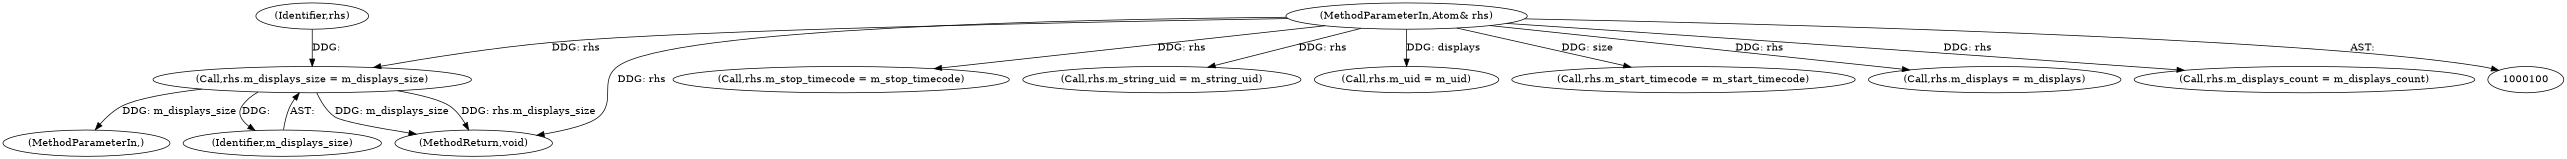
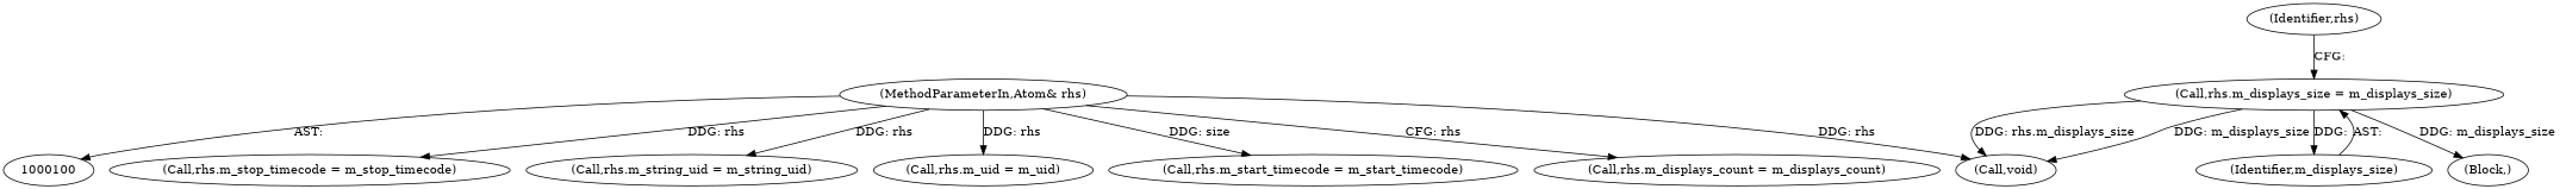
  digraph {
    n1 [label="(Call,rhs.m_displays_size = m_displays_size)"]
-   n2 [label="(MethodParameterIn,)"]
+   n2 [label="(Block,)"]
    n3 [label="(Identifier,m_displays_size)"]
-   n4 [label="(MethodReturn,void)"]
+   n4 [label="(Call,void)"]
    n5 [label="(MethodParameterIn,Atom& rhs)"]
    n6 [label="(Call,rhs.m_stop_timecode = m_stop_timecode)"]
    n7 [label="(Call,rhs.m_string_uid = m_string_uid)"]
    n8 [label="(Call,rhs.m_uid = m_uid)"]
    n9 [label="(Call,rhs.m_start_timecode = m_start_timecode)"]
-   n10 [label="(Call,rhs.m_displays = m_displays)"]
    n11 [label="(Call,rhs.m_displays_count = m_displays_count)"]
    1000100
    n13 [label="(Identifier,rhs)"]
    n1 -> n2 [label="DDG: m_displays_size"]
    n1 -> n3 [label="DDG: "]
    n1 -> n4 [label="DDG: m_displays_size"]
    n1 -> n4 [label="DDG: rhs.m_displays_size"]
    n3 -> n1 [label="AST: "]
-   n5 -> n1 [label="DDG: rhs"]
    n5 -> n4 [label="DDG: rhs"]
    n5 -> n6 [label="DDG: rhs"]
    n5 -> n7 [label="DDG: rhs"]
-   n5 -> n8 [label="DDG: displays"]
+   n5 -> n8 [label="DDG: rhs"]
    n5 -> n9 [label="DDG: size"]
-   n5 -> n10 [label="DDG: rhs"]
-   n5 -> n11 [label="DDG: rhs"]
+   n5 -> n11 [label="CFG: rhs"]
    n5 -> 1000100 [label="AST: "]
-   n13 -> n1 [label="DDG: "]
+   n13 -> n1 [label="CFG: "]
  }
